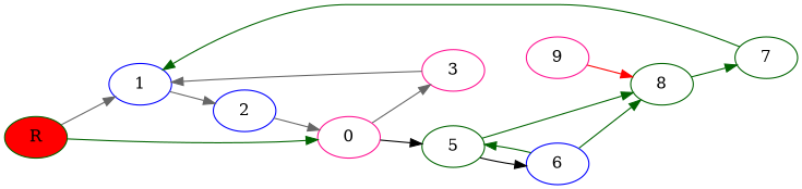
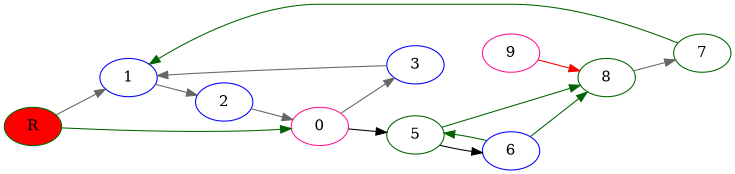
  digraph {
    rankdir=LR
    node [color=blue]
    edge [color=darkgreen]
    1
    2
    n3 [color=deeppink label=0]
-   3 [color=deeppink]
+   3
    5 [color=darkgreen]
    6
    8 [color=darkgreen]
    7 [color=darkgreen]
    9 [color=deeppink]
    R [color=darkgreen fillcolor="#ff0000" style=filled]
    1 -> 2 [color=gray40]
    2 -> n3 [color=gray40]
    n3 -> 3 [color=gray40]
    n3 -> 5 [color=black]
    3 -> 1 [color=gray40]
    5 -> 6 [color=black]
    5 -> 8
    6 -> 5
    6 -> 8
-   8 -> 7
+   8 -> 7 [color=gray40]
    7 -> 1
    9 -> 8 [color=red]
    R -> 1 [color=gray40]
    R -> n3
  }
